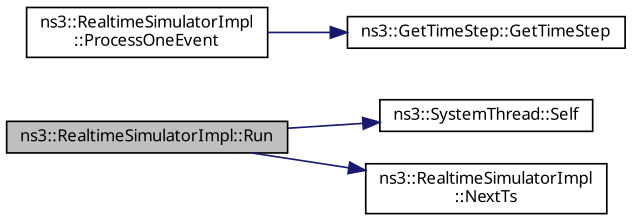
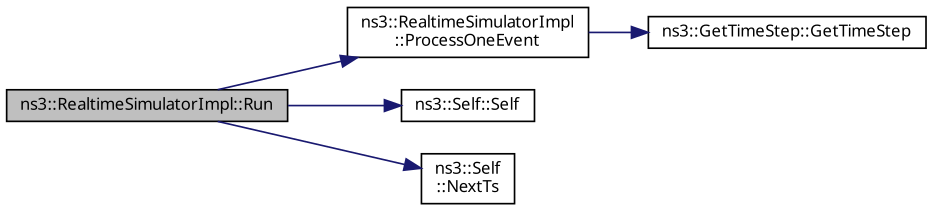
  digraph {
    fontname="Noto Sans"
    rankdir=LR
    node [color=black fillcolor=white fontname="Noto Sans" fontsize=10 shape=record style=filled]
    edge [color=midnightblue fontname="Noto Sans" fontsize=10 labelfontname=Helvetica labelfontsize=10 style=solid]
    n1 [fillcolor=grey75 fontcolor=black height=0.2 label="ns3::RealtimeSimulatorImpl::Run" width=0.4]
    n2 [height=0.2 label="ns3::RealtimeSimulatorImpl\l::ProcessOneEvent" width=0.4]
-   n3 [height=0.2 label="ns3::SystemThread::Self" width=0.4]
-   n4 [height=0.2 label="ns3::RealtimeSimulatorImpl\l::NextTs" width=0.4]
+   n3 [height=0.2 label="ns3::Self::Self" width=0.4]
+   n4 [height=0.2 label="ns3::Self\l::NextTs" width=0.4]
    n5 [height=0.2 label="ns3::GetTimeStep::GetTimeStep" width=0.4]
+   n1 -> n2
    n1 -> n3
    n1 -> n4
    n2 -> n5
  }
